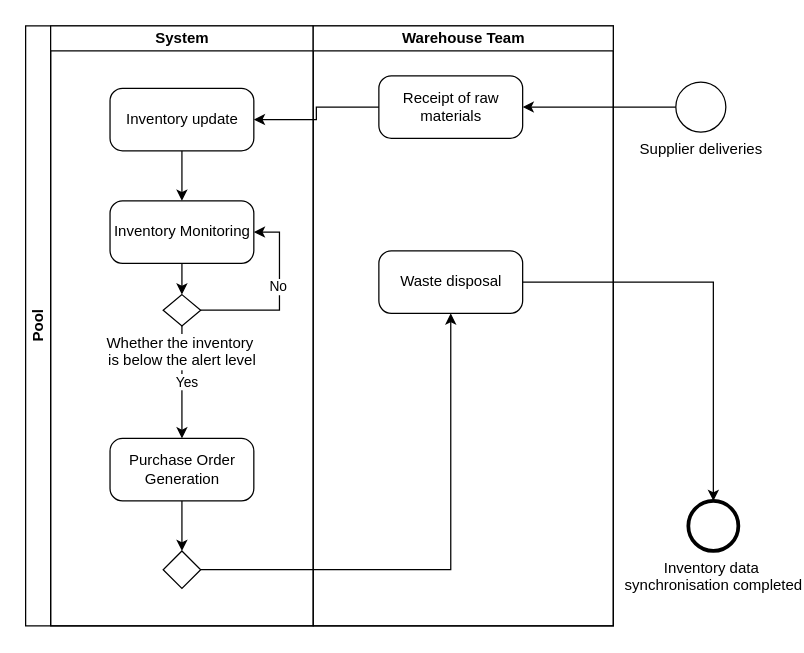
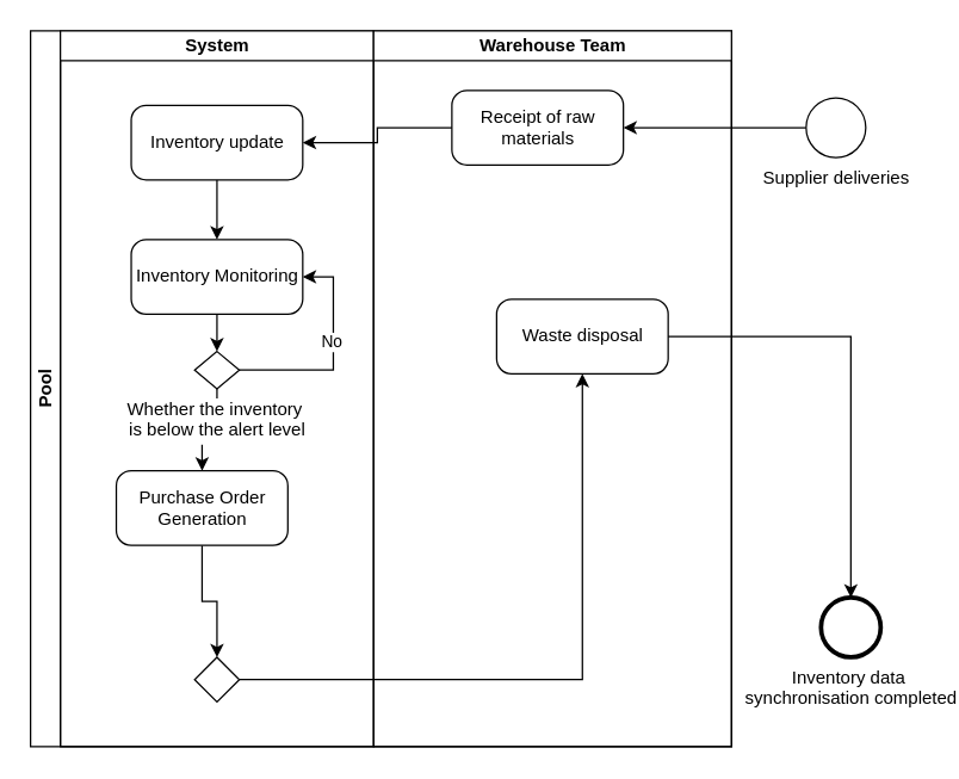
  <mxCell id="0" />
  <mxCell id="1" parent="0" />
  <mxCell id="2" value="Pool" style="swimlane;html=1;childLayout=stackLayout;resizeParent=1;resizeParentMax=0;startSize=20;horizontal=0;horizontalStack=1;whiteSpace=wrap;" vertex="1" parent="1"><mxGeometry x="20" y="20" width="470" height="480" as="geometry" /></mxCell>
  <mxCell id="3" value="System" style="swimlane;html=1;startSize=20;" vertex="1" parent="2"><mxGeometry x="20" width="210" height="480" as="geometry" /></mxCell>
  <mxCell id="4" style="edgeStyle=orthogonalEdgeStyle;rounded=0;orthogonalLoop=1;jettySize=auto;html=1;" edge="1" parent="3" source="5" target="7"><mxGeometry relative="1" as="geometry" /></mxCell>
  <mxCell id="5" value="Inventory update" style="points=[[0.25,0,0],[0.5,0,0],[0.75,0,0],[1,0.25,0],[1,0.5,0],[1,0.75,0],[0.75,1,0],[0.5,1,0],[0.25,1,0],[0,0.75,0],[0,0.5,0],[0,0.25,0]];shape=mxgraph.bpmn.task;whiteSpace=wrap;rectStyle=rounded;size=10;html=1;container=1;expand=0;collapsible=0;taskMarker=abstract;" vertex="1" parent="3"><mxGeometry x="47.5" y="50" width="115" height="50" as="geometry" /></mxCell>
  <mxCell id="6" style="edgeStyle=orthogonalEdgeStyle;rounded=0;orthogonalLoop=1;jettySize=auto;html=1;" edge="1" parent="3" source="7" target="12"><mxGeometry relative="1" as="geometry" /></mxCell>
  <mxCell id="7" value="Inventory Monitoring" style="points=[[0.25,0,0],[0.5,0,0],[0.75,0,0],[1,0.25,0],[1,0.5,0],[1,0.75,0],[0.75,1,0],[0.5,1,0],[0.25,1,0],[0,0.75,0],[0,0.5,0],[0,0.25,0]];shape=mxgraph.bpmn.task;whiteSpace=wrap;rectStyle=rounded;size=10;html=1;container=1;expand=0;collapsible=0;taskMarker=abstract;" vertex="1" parent="3"><mxGeometry x="47.5" y="140" width="115" height="50" as="geometry" /></mxCell>
  <mxCell id="8" style="edgeStyle=orthogonalEdgeStyle;rounded=0;orthogonalLoop=1;jettySize=auto;html=1;" edge="1" parent="3" source="9" target="15"><mxGeometry relative="1" as="geometry" /></mxCell>
- <mxCell id="9" value="Purchase Order Generation" style="points=[[0.25,0,0],[0.5,0,0],[0.75,0,0],[1,0.25,0],[1,0.5,0],[1,0.75,0],[0.75,1,0],[0.5,1,0],[0.25,1,0],[0,0.75,0],[0,0.5,0],[0,0.25,0]];shape=mxgraph.bpmn.task;whiteSpace=wrap;rectStyle=rounded;size=10;html=1;container=1;expand=0;collapsible=0;taskMarker=abstract;" vertex="1" parent="3"><mxGeometry x="47.5" y="330" width="115" height="50" as="geometry" /></mxCell>
+ <mxCell id="9" value="Purchase Order Generation" style="points=[[0.25,0,0],[0.5,0,0],[0.75,0,0],[1,0.25,0],[1,0.5,0],[1,0.75,0],[0.75,1,0],[0.5,1,0],[0.25,1,0],[0,0.75,0],[0,0.5,0],[0,0.25,0]];shape=mxgraph.bpmn.task;whiteSpace=wrap;rectStyle=rounded;size=10;html=1;container=1;expand=0;collapsible=0;taskMarker=abstract;" vertex="1" parent="3"><mxGeometry x="37.5" y="295" width="115" height="50" as="geometry" /></mxCell>
  <mxCell id="10" style="edgeStyle=orthogonalEdgeStyle;rounded=0;orthogonalLoop=1;jettySize=auto;html=1;" edge="1" parent="3" source="12" target="9"><mxGeometry relative="1" as="geometry" /></mxCell>
  <mxCell id="11" value="Yes" style="edgeLabel;html=1;align=center;verticalAlign=middle;resizable=0;points=[];" vertex="1" connectable="0" parent="10"><mxGeometry x="-0.017" y="3" relative="1" as="geometry"><mxPoint as="offset" /></mxGeometry></mxCell>
  <mxCell id="12" value="Whether the inventory&amp;nbsp;&lt;div&gt;is below the alert level&lt;/div&gt;" style="points=[[0.25,0.25,0],[0.5,0,0],[0.75,0.25,0],[1,0.5,0],[0.75,0.75,0],[0.5,1,0],[0.25,0.75,0],[0,0.5,0]];shape=mxgraph.bpmn.gateway2;html=1;verticalLabelPosition=bottom;labelBackgroundColor=#ffffff;verticalAlign=top;align=center;perimeter=rhombusPerimeter;outlineConnect=0;outline=none;symbol=none;" vertex="1" parent="3"><mxGeometry x="90" y="215" width="30" height="25" as="geometry" /></mxCell>
  <mxCell id="13" style="edgeStyle=orthogonalEdgeStyle;rounded=0;orthogonalLoop=1;jettySize=auto;html=1;entryX=1;entryY=0.5;entryDx=0;entryDy=0;entryPerimeter=0;" edge="1" parent="3" source="12" target="7"><mxGeometry relative="1" as="geometry"><Array as="points"><mxPoint x="183" y="228" /><mxPoint x="183" y="165" /></Array></mxGeometry></mxCell>
  <mxCell id="14" value="No" style="edgeLabel;html=1;align=center;verticalAlign=middle;resizable=0;points=[];" vertex="1" connectable="0" parent="13"><mxGeometry x="0.13" y="2" relative="1" as="geometry"><mxPoint as="offset" /></mxGeometry></mxCell>
  <mxCell id="15" value="" style="points=[[0.25,0.25,0],[0.5,0,0],[0.75,0.25,0],[1,0.5,0],[0.75,0.75,0],[0.5,1,0],[0.25,0.75,0],[0,0.5,0]];shape=mxgraph.bpmn.gateway2;html=1;verticalLabelPosition=bottom;labelBackgroundColor=#ffffff;verticalAlign=top;align=center;perimeter=rhombusPerimeter;outlineConnect=0;outline=none;symbol=none;" vertex="1" parent="3"><mxGeometry x="90" y="420" width="30" height="30" as="geometry" /></mxCell>
  <mxCell id="16" value="Warehouse Team" style="swimlane;html=1;startSize=20;" vertex="1" parent="2"><mxGeometry x="230" width="240" height="480" as="geometry" /></mxCell>
  <mxCell id="17" value="Receipt of raw materials" style="points=[[0.25,0,0],[0.5,0,0],[0.75,0,0],[1,0.25,0],[1,0.5,0],[1,0.75,0],[0.75,1,0],[0.5,1,0],[0.25,1,0],[0,0.75,0],[0,0.5,0],[0,0.25,0]];shape=mxgraph.bpmn.task;whiteSpace=wrap;rectStyle=rounded;size=10;html=1;container=1;expand=0;collapsible=0;taskMarker=abstract;" vertex="1" parent="16"><mxGeometry x="52.5" y="40" width="115" height="50" as="geometry" /></mxCell>
- <mxCell id="18" value="Waste disposal" style="points=[[0.25,0,0],[0.5,0,0],[0.75,0,0],[1,0.25,0],[1,0.5,0],[1,0.75,0],[0.75,1,0],[0.5,1,0],[0.25,1,0],[0,0.75,0],[0,0.5,0],[0,0.25,0]];shape=mxgraph.bpmn.task;whiteSpace=wrap;rectStyle=rounded;size=10;html=1;container=1;expand=0;collapsible=0;taskMarker=abstract;" vertex="1" parent="16"><mxGeometry x="52.5" y="180" width="115" height="50" as="geometry" /></mxCell>
+ <mxCell id="18" value="Waste disposal" style="points=[[0.25,0,0],[0.5,0,0],[0.75,0,0],[1,0.25,0],[1,0.5,0],[1,0.75,0],[0.75,1,0],[0.5,1,0],[0.25,1,0],[0,0.75,0],[0,0.5,0],[0,0.25,0]];shape=mxgraph.bpmn.task;whiteSpace=wrap;rectStyle=rounded;size=10;html=1;container=1;expand=0;collapsible=0;taskMarker=abstract;" vertex="1" parent="16"><mxGeometry x="82.5" y="180" width="115" height="50" as="geometry" /></mxCell>
  <mxCell id="19" style="edgeStyle=orthogonalEdgeStyle;rounded=0;orthogonalLoop=1;jettySize=auto;html=1;" edge="1" parent="16" source="20" target="17"><mxGeometry relative="1" as="geometry" /></mxCell>
  <mxCell id="20" value="Supplier deliveries" style="points=[[0.145,0.145,0],[0.5,0,0],[0.855,0.145,0],[1,0.5,0],[0.855,0.855,0],[0.5,1,0],[0.145,0.855,0],[0,0.5,0]];shape=mxgraph.bpmn.event;html=1;verticalLabelPosition=bottom;labelBackgroundColor=#ffffff;verticalAlign=top;align=center;perimeter=ellipsePerimeter;outlineConnect=0;aspect=fixed;outline=standard;symbol=general;" vertex="1" parent="16"><mxGeometry x="290" y="45" width="40" height="40" as="geometry" /></mxCell>
  <mxCell id="21" style="edgeStyle=orthogonalEdgeStyle;rounded=0;orthogonalLoop=1;jettySize=auto;html=1;" edge="1" parent="2" source="17" target="5"><mxGeometry relative="1" as="geometry" /></mxCell>
  <mxCell id="22" style="edgeStyle=orthogonalEdgeStyle;rounded=0;orthogonalLoop=1;jettySize=auto;html=1;" edge="1" parent="2" source="15" target="18"><mxGeometry relative="1" as="geometry" /></mxCell>
  <mxCell id="23" value="Inventory data&amp;nbsp;&lt;div&gt;synchronisation completed&lt;/div&gt;" style="points=[[0.145,0.145,0],[0.5,0,0],[0.855,0.145,0],[1,0.5,0],[0.855,0.855,0],[0.5,1,0],[0.145,0.855,0],[0,0.5,0]];shape=mxgraph.bpmn.event;html=1;verticalLabelPosition=bottom;labelBackgroundColor=#ffffff;verticalAlign=top;align=center;perimeter=ellipsePerimeter;outlineConnect=0;aspect=fixed;outline=end;symbol=terminate2;" vertex="1" parent="1"><mxGeometry x="550" y="400" width="40" height="40" as="geometry" /></mxCell>
  <mxCell id="24" style="edgeStyle=orthogonalEdgeStyle;rounded=0;orthogonalLoop=1;jettySize=auto;html=1;" edge="1" parent="1" source="18" target="23"><mxGeometry relative="1" as="geometry" /></mxCell>
